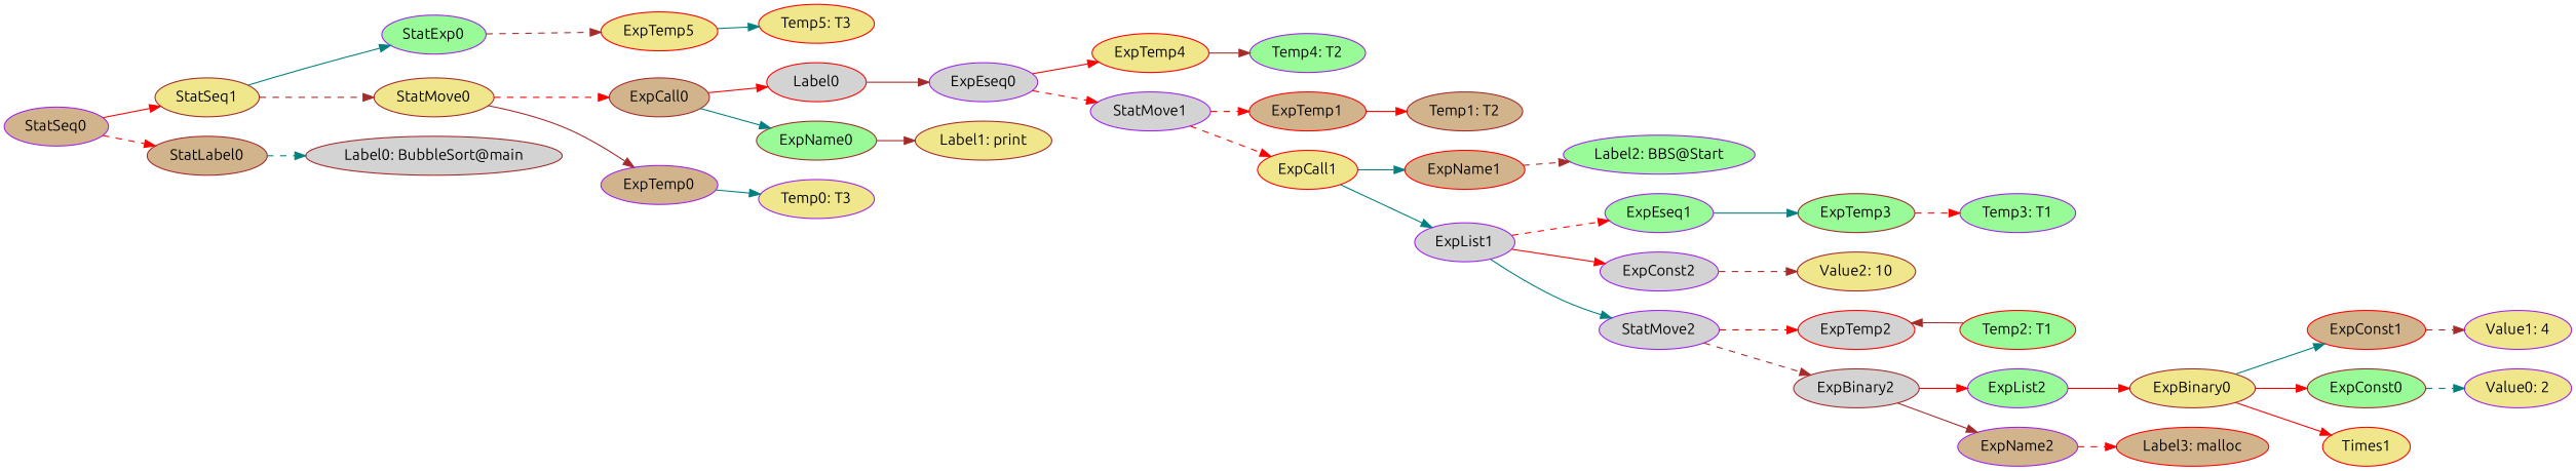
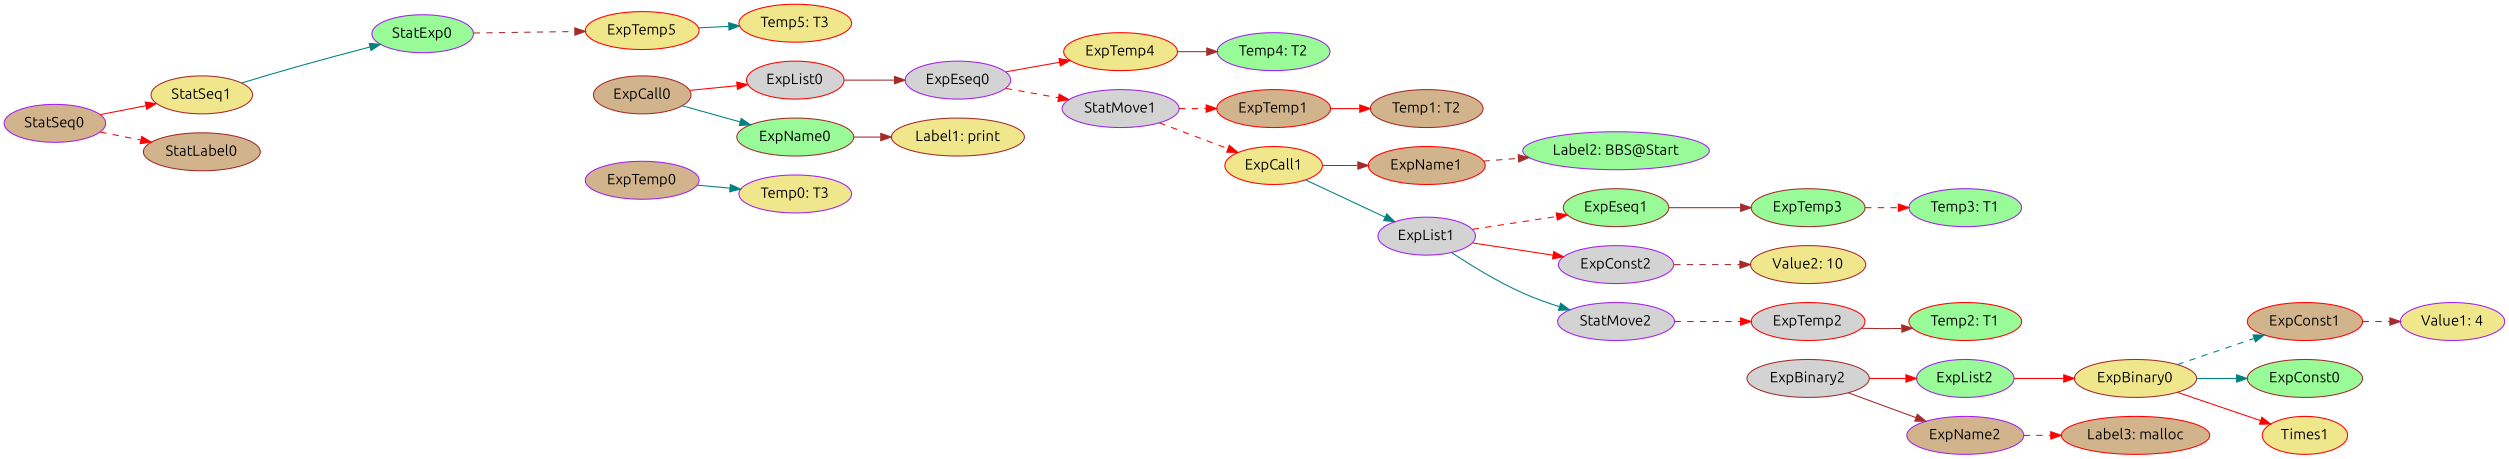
  digraph {
    fontname=Ubuntu
    ordering=out
    rankdir=LR
    node [color=purple fillcolor=khaki fontname=Ubuntu style=filled]
    edge [color=red fontname=Ubuntu style=solid]
    StatExp0 [fillcolor=palegreen]
    ExpTemp5 [color=red]
    "Temp5: T3" [color=red]
-   ExpList0 [color=red fillcolor=lightgrey label=Label0]
+   ExpList0 [color=red fillcolor=lightgrey]
    ExpEseq0 [fillcolor=lightgrey]
    ExpTemp4 [color=red]
    StatMove1 [fillcolor=lightgrey]
    "Temp4: T2" [fillcolor=palegreen]
    ExpTemp1 [color=red fillcolor=tan]
    ExpCall1 [color=red]
    "Temp1: T2" [color=brown fillcolor=tan]
    ExpName1 [color=red fillcolor=tan]
    ExpList1 [fillcolor=lightgrey]
    "Label2: BBS@Start" [fillcolor=palegreen]
-   ExpEseq1 [fillcolor=palegreen]
+   ExpEseq1 [color=brown fillcolor=palegreen]
    ExpConst2 [fillcolor=lightgrey]
    StatMove2 [fillcolor=lightgrey]
    StatSeq1 [color=brown]
-   StatMove0 [color=brown]
    ExpCall0 [color=brown fillcolor=tan]
    ExpTemp0 [fillcolor=tan]
    ExpName0 [color=brown fillcolor=palegreen]
    "Temp0: T3"
    ExpConst1 [color=red fillcolor=tan]
    "Value1: 4"
    ExpTemp3 [color=brown fillcolor=palegreen]
    "Value2: 10" [color=brown]
    "Temp3: T1" [fillcolor=palegreen]
    ExpTemp2 [color=red fillcolor=lightgrey]
    n30 [color=brown fillcolor=lightgrey label=ExpBinary2]
    "Label1: print" [color=brown]
    StatLabel0 [color=brown fillcolor=tan]
-   "Label0: BubbleSort@main" [color=brown fillcolor=lightgrey]
    ExpList2 [fillcolor=palegreen]
    ExpBinary0 [color=brown]
    ExpConst0 [color=brown fillcolor=palegreen]
    n37 [color=red label=Times1]
-   "Value0: 2"
    "Temp2: T1" [color=red fillcolor=palegreen]
    ExpName2 [fillcolor=tan]
    "Label3: malloc" [color=red fillcolor=tan]
    StatSeq0 [fillcolor=tan]
    StatExp0 -> ExpTemp5 [color=brown style=dashed]
    ExpTemp5 -> "Temp5: T3" [color=teal]
    ExpList0 -> ExpEseq0 [color=brown]
    ExpEseq0 -> ExpTemp4
    ExpEseq0 -> StatMove1 [style=dashed]
    ExpTemp4 -> "Temp4: T2" [color=brown]
    StatMove1 -> ExpTemp1 [style=dashed]
    StatMove1 -> ExpCall1 [style=dashed]
    ExpTemp1 -> "Temp1: T2"
-   ExpCall1 -> ExpName1 [color=teal]
+   ExpCall1 -> ExpName1 [color=brown]
    ExpCall1 -> ExpList1 [color=teal]
    ExpName1 -> "Label2: BBS@Start" [color=brown style=dashed]
    ExpList1 -> ExpEseq1 [style=dashed]
    ExpList1 -> ExpConst2
    ExpList1 -> StatMove2 [color=teal]
-   ExpEseq1 -> ExpTemp3 [color=teal]
+   ExpEseq1 -> ExpTemp3 [color=brown]
    ExpConst2 -> "Value2: 10" [color=brown style=dashed]
    StatMove2 -> ExpTemp2 [style=dashed]
-   StatMove2 -> n30 [color=brown style=dashed]
    StatSeq1 -> StatExp0 [color=teal]
-   StatSeq1 -> StatMove0 [color=brown style=dashed]
-   StatMove0 -> ExpCall0 [style=dashed]
-   StatMove0 -> ExpTemp0 [color=brown]
    ExpCall0 -> ExpList0
    ExpCall0 -> ExpName0 [color=teal]
    ExpTemp0 -> "Temp0: T3" [color=teal]
    ExpName0 -> "Label1: print" [color=brown]
    ExpConst1 -> "Value1: 4" [color=brown style=dashed]
    ExpTemp3 -> "Temp3: T1" [style=dashed]
-   "Temp2: T1" -> ExpTemp2 [color=brown]
+   ExpTemp2 -> "Temp2: T1" [color=brown]
    n30 -> ExpList2
    n30 -> ExpName2 [color=brown]
-   StatLabel0 -> "Label0: BubbleSort@main" [color=teal style=dashed]
    ExpList2 -> ExpBinary0
-   ExpBinary0 -> ExpConst1 [color=teal]
-   ExpBinary0 -> ExpConst0
+   ExpBinary0 -> ExpConst1 [color=teal style=dashed]
+   ExpBinary0 -> ExpConst0 [color=teal]
    ExpBinary0 -> n37
-   ExpConst0 -> "Value0: 2" [color=teal style=dashed]
    ExpName2 -> "Label3: malloc" [style=dashed]
    StatSeq0 -> StatSeq1
    StatSeq0 -> StatLabel0 [style=dashed]
  }
